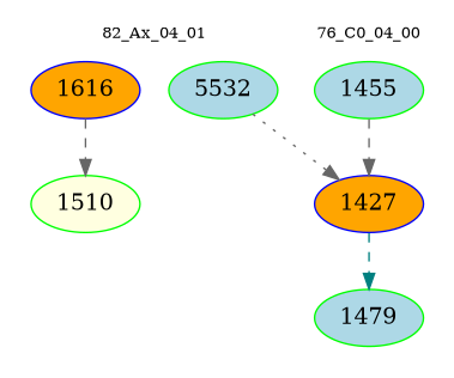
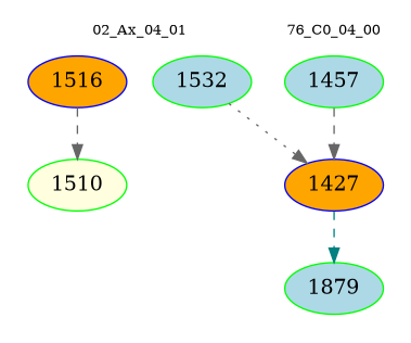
  digraph {
    node [color=green fillcolor=lightblue style=filled]
    edge [color=gray40 style=dashed]
-   n1 [label=5532]
-   n2 [color=blue fillcolor=orange label=1616]
+   n1 [label=1532]
+   n2 [color=blue fillcolor=orange label=1516]
    n3 [fillcolor=lightyellow label=1510]
-   n4 [label=1455]
+   n4 [label=1457]
    n5 [color=blue fillcolor=orange label=1427]
-   n6 [label=1479]
+   n6 [label=1879]
    subgraph cluster_1 {
      color=white
      fontsize=10
-     label="82_Ax_04_01"
+     label="02_Ax_04_01"
      n1
      n2
      n3
    }
    subgraph cluster_2 {
      color=white
      fontsize=10
      label="76_C0_04_00"
      n4
      n5
      n6
    }
    n1 -> n5 [style=dotted]
    n2 -> n3
    n4 -> n5
    n5 -> n6 [color=teal]
  }
